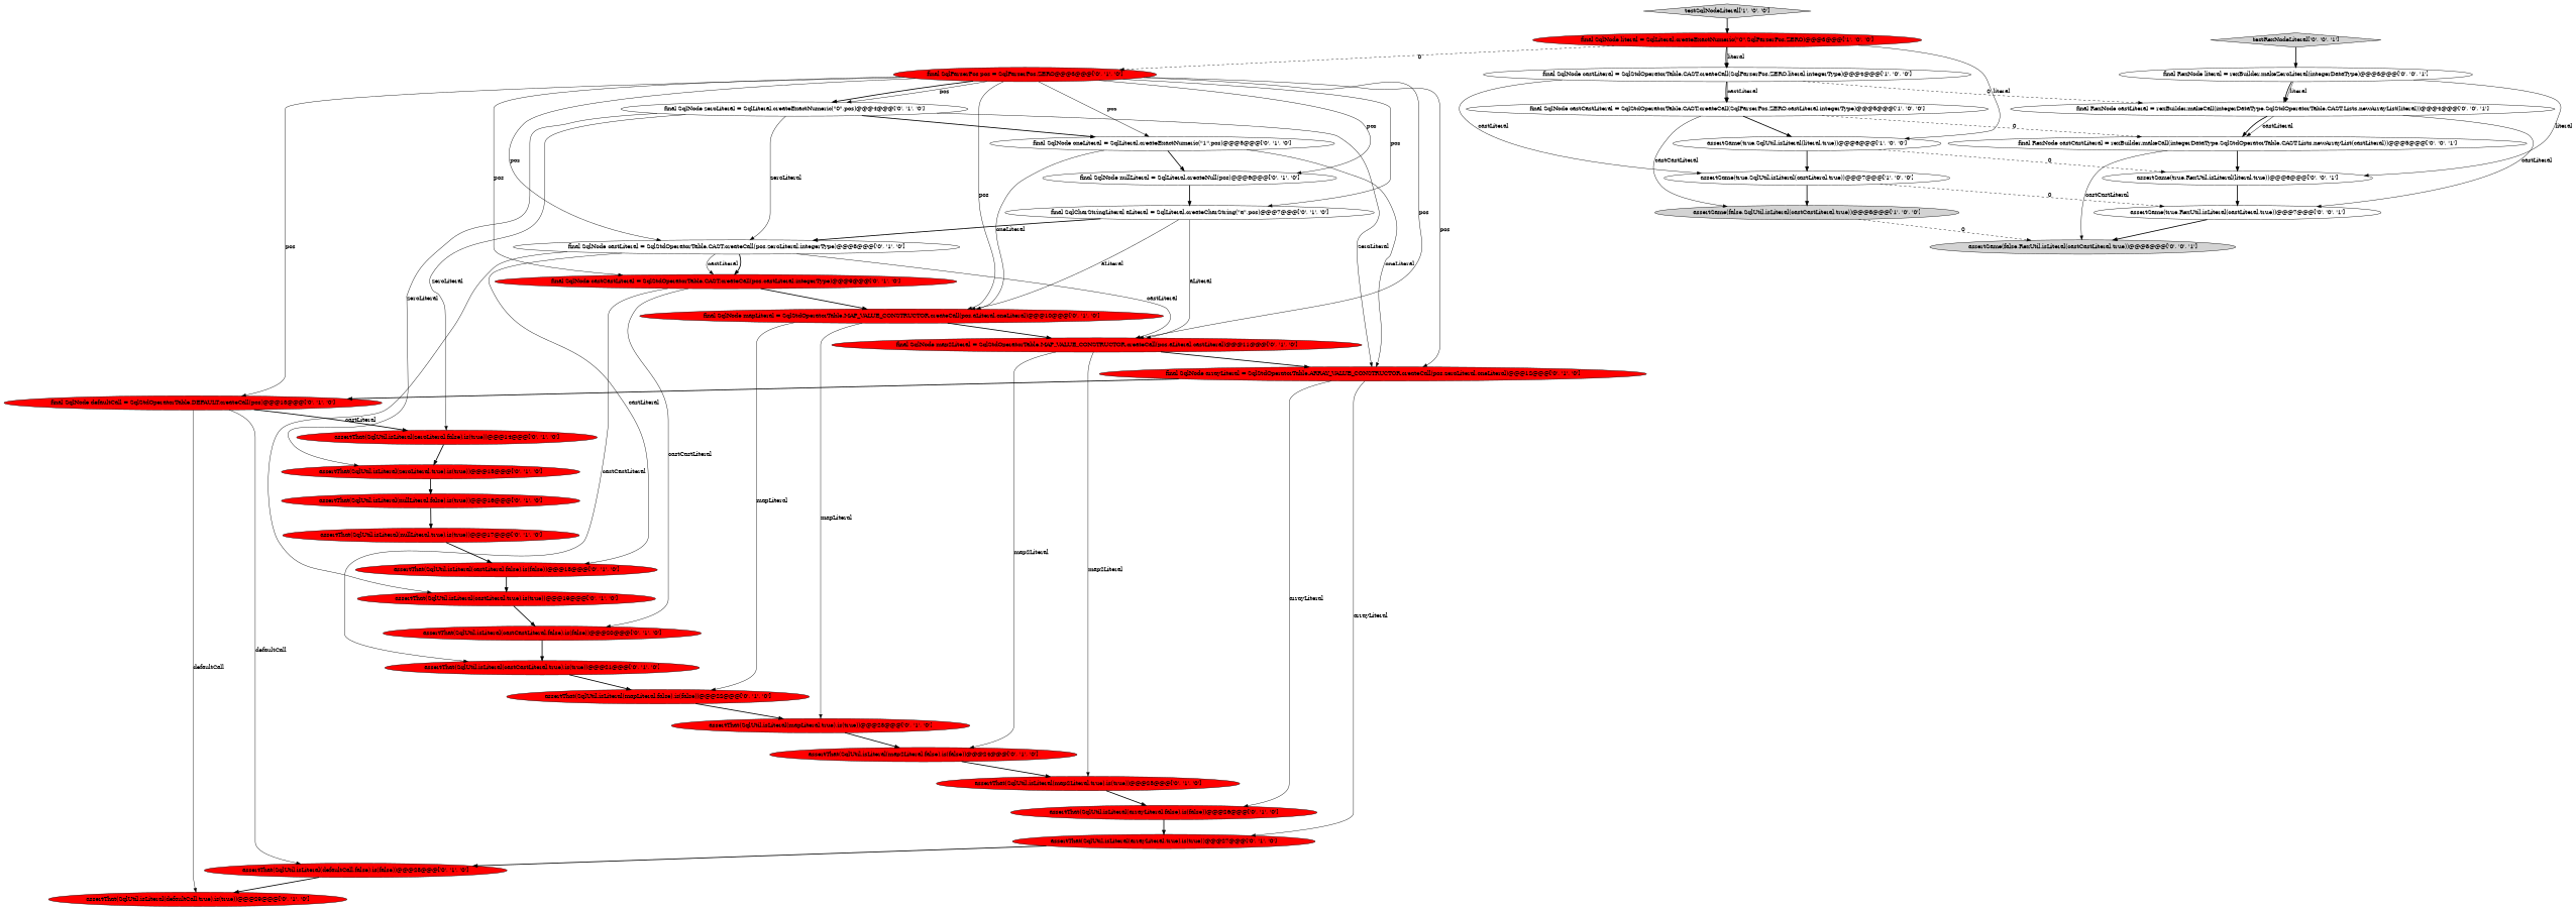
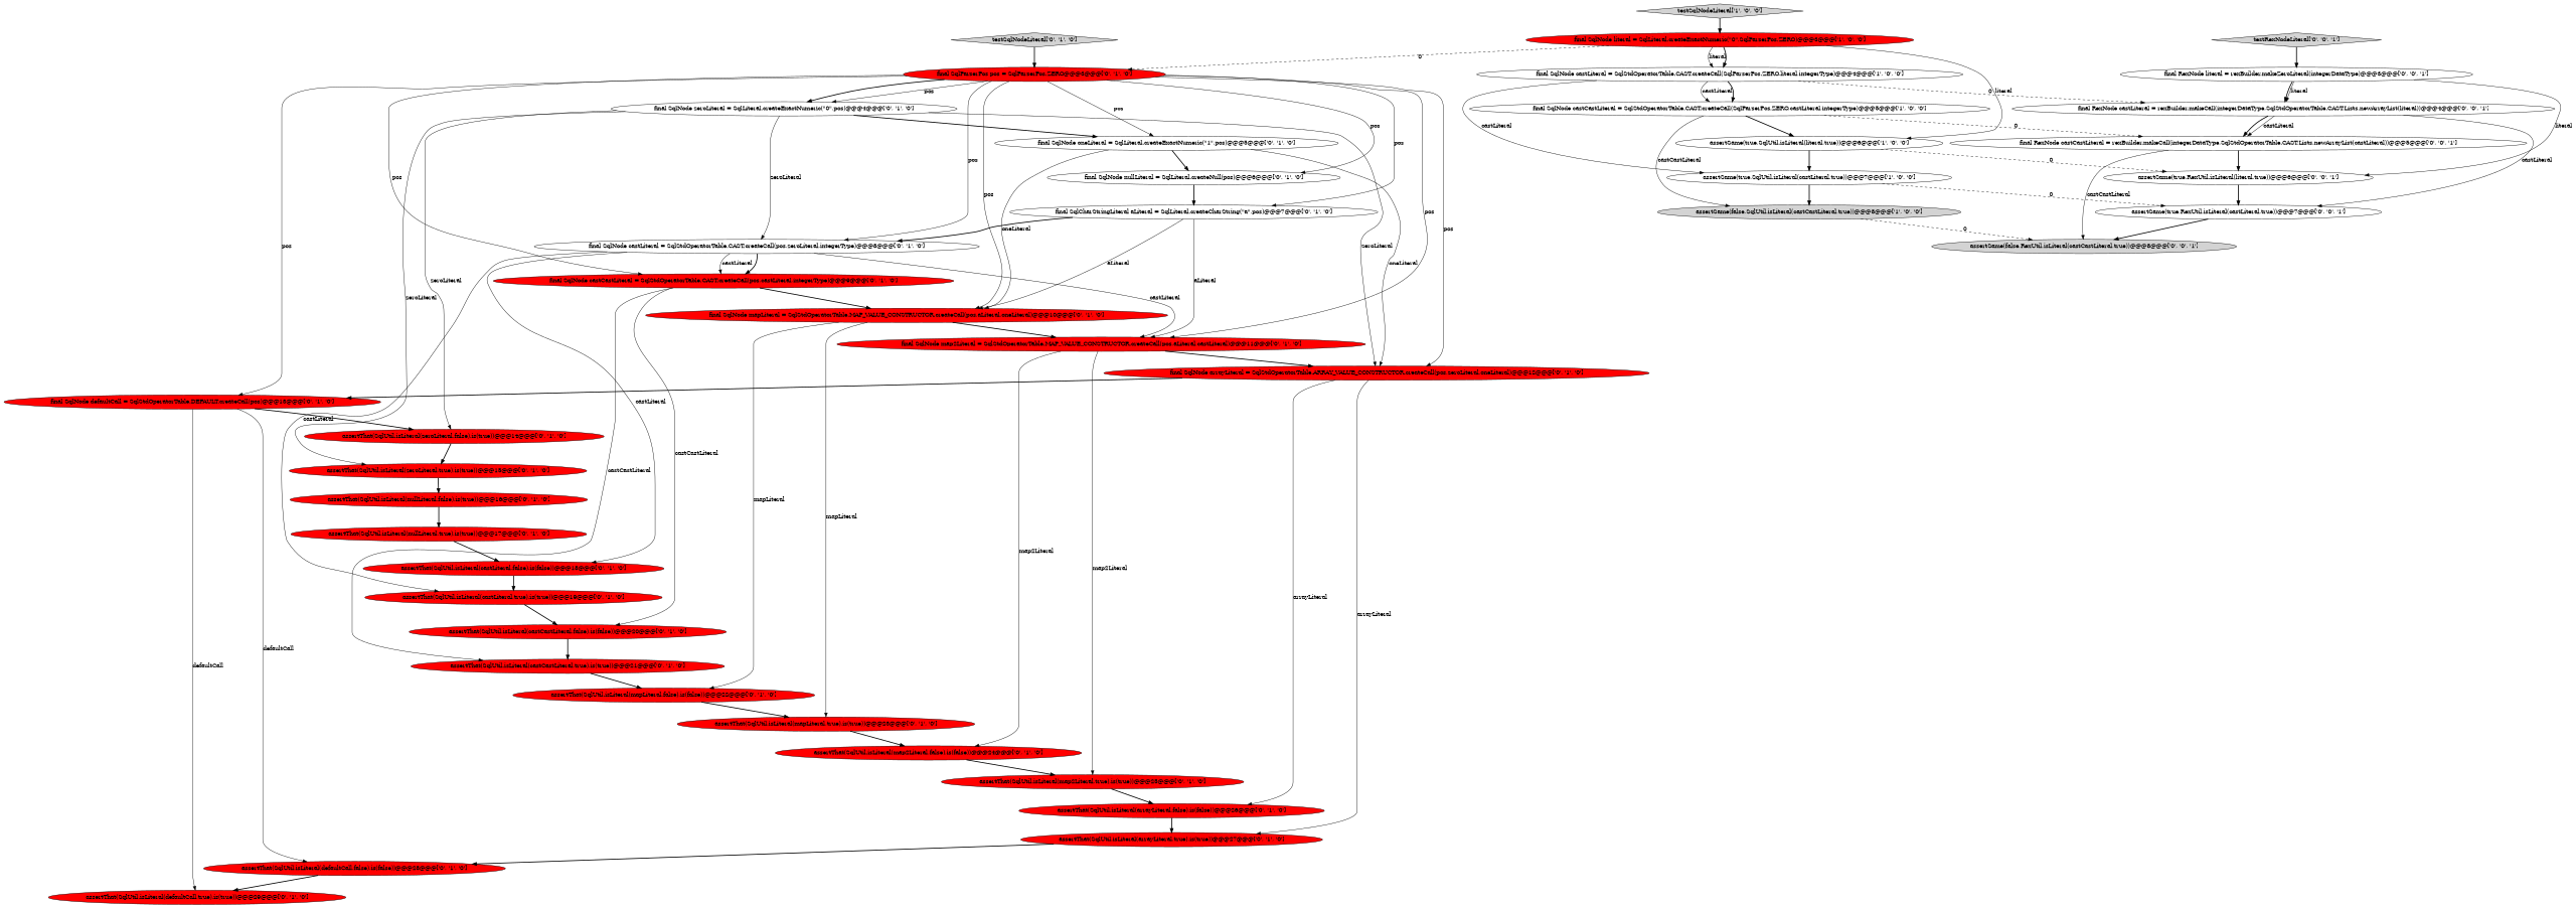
  digraph {
    node [fillcolor=red shape=ellipse style=filled]
    edge [style=solid]
    n1 [label="assertThat(SqlUtil.isLiteral(castLiteral,false),is(false))@@@18@@@['0', '1', '0']"]
    n2 [label="assertThat(SqlUtil.isLiteral(castLiteral,true),is(true))@@@19@@@['0', '1', '0']"]
    n3 [label="assertThat(SqlUtil.isLiteral(defaultCall,true),is(true))@@@29@@@['0', '1', '0']"]
    n4 [fillcolor=white label="assertSame(true,SqlUtil.isLiteral(castLiteral,true))@@@7@@@['1', '0', '0']"]
    n5 [fillcolor=lightgray label="assertSame(false,SqlUtil.isLiteral(castCastLiteral,true))@@@8@@@['1', '0', '0']"]
    n6 [fillcolor=white label="assertSame(true,RexUtil.isLiteral(castLiteral,true))@@@7@@@['0', '0', '1']"]
    n7 [fillcolor=white label="final SqlNode castLiteral = SqlStdOperatorTable.CAST.createCall(pos,zeroLiteral,integerType)@@@8@@@['0', '1', '0']"]
    n8 [label="final SqlNode castCastLiteral = SqlStdOperatorTable.CAST.createCall(pos,castLiteral,integerType)@@@9@@@['0', '1', '0']"]
    n9 [label="final SqlNode map2Literal = SqlStdOperatorTable.MAP_VALUE_CONSTRUCTOR.createCall(pos,aLiteral,castLiteral)@@@11@@@['0', '1', '0']"]
    n10 [label="assertThat(SqlUtil.isLiteral(castCastLiteral,true),is(true))@@@21@@@['0', '1', '0']"]
    n11 [label="assertThat(SqlUtil.isLiteral(mapLiteral,false),is(false))@@@22@@@['0', '1', '0']"]
    n12 [label="assertThat(SqlUtil.isLiteral(castCastLiteral,false),is(false))@@@20@@@['0', '1', '0']"]
    n13 [label="final SqlNode mapLiteral = SqlStdOperatorTable.MAP_VALUE_CONSTRUCTOR.createCall(pos,aLiteral,oneLiteral)@@@10@@@['0', '1', '0']"]
    n14 [label="assertThat(SqlUtil.isLiteral(map2Literal,true),is(true))@@@25@@@['0', '1', '0']"]
    n15 [label="assertThat(SqlUtil.isLiteral(arrayLiteral,false),is(false))@@@26@@@['0', '1', '0']"]
    n16 [label="final SqlNode literal = SqlLiteral.createExactNumeric(\"0\",SqlParserPos.ZERO)@@@3@@@['1', '0', '0']"]
    n17 [label="final SqlParserPos pos = SqlParserPos.ZERO@@@3@@@['0', '1', '0']"]
    n18 [fillcolor=white label="final SqlNode castLiteral = SqlStdOperatorTable.CAST.createCall(SqlParserPos.ZERO,literal,integerType)@@@4@@@['1', '0', '0']"]
    n19 [fillcolor=white label="assertSame(true,SqlUtil.isLiteral(literal,true))@@@6@@@['1', '0', '0']"]
    n20 [fillcolor=white label="final SqlNode nullLiteral = SqlLiteral.createNull(pos)@@@6@@@['0', '1', '0']"]
    n21 [label="final SqlNode defaultCall = SqlStdOperatorTable.DEFAULT.createCall(pos)@@@13@@@['0', '1', '0']"]
    n22 [label="final SqlNode arrayLiteral = SqlStdOperatorTable.ARRAY_VALUE_CONSTRUCTOR.createCall(pos,zeroLiteral,oneLiteral)@@@12@@@['0', '1', '0']"]
    n23 [fillcolor=white label="final SqlNode zeroLiteral = SqlLiteral.createExactNumeric(\"0\",pos)@@@4@@@['0', '1', '0']"]
    n24 [fillcolor=white label="final SqlNode oneLiteral = SqlLiteral.createExactNumeric(\"1\",pos)@@@5@@@['0', '1', '0']"]
    n25 [fillcolor=white label="final SqlCharStringLiteral aLiteral = SqlLiteral.createCharString(\"a\",pos)@@@7@@@['0', '1', '0']"]
    n26 [label="assertThat(SqlUtil.isLiteral(arrayLiteral,true),is(true))@@@27@@@['0', '1', '0']"]
    n27 [fillcolor=lightgray label="testRexNodeLiteral['0', '0', '1']" shape=diamond]
    n28 [fillcolor=white label="final RexNode literal = rexBuilder.makeZeroLiteral(integerDataType)@@@3@@@['0', '0', '1']"]
    n29 [fillcolor=white label="assertSame(true,RexUtil.isLiteral(literal,true))@@@6@@@['0', '0', '1']"]
    n30 [label="assertThat(SqlUtil.isLiteral(nullLiteral,false),is(true))@@@16@@@['0', '1', '0']"]
    n31 [label="assertThat(SqlUtil.isLiteral(nullLiteral,true),is(true))@@@17@@@['0', '1', '0']"]
    n32 [label="assertThat(SqlUtil.isLiteral(defaultCall,false),is(false))@@@28@@@['0', '1', '0']"]
    n33 [label="assertThat(SqlUtil.isLiteral(zeroLiteral,false),is(true))@@@14@@@['0', '1', '0']"]
    n34 [fillcolor=lightgray label="assertSame(false,RexUtil.isLiteral(castCastLiteral,true))@@@8@@@['0', '0', '1']"]
    n35 [fillcolor=lightgray label="testSqlNodeLiteral['1', '0', '0']" shape=diamond]
    n36 [label="assertThat(SqlUtil.isLiteral(mapLiteral,true),is(true))@@@23@@@['0', '1', '0']"]
    n37 [label="assertThat(SqlUtil.isLiteral(map2Literal,false),is(false))@@@24@@@['0', '1', '0']"]
    n38 [fillcolor=white label="final SqlNode castCastLiteral = SqlStdOperatorTable.CAST.createCall(SqlParserPos.ZERO,castLiteral,integerType)@@@5@@@['1', '0', '0']"]
    n39 [fillcolor=white label="final RexNode castLiteral = rexBuilder.makeCall(integerDataType,SqlStdOperatorTable.CAST,Lists.newArrayList(literal))@@@4@@@['0', '0', '1']"]
    n40 [fillcolor=white label="final RexNode castCastLiteral = rexBuilder.makeCall(integerDataType,SqlStdOperatorTable.CAST,Lists.newArrayList(castLiteral))@@@5@@@['0', '0', '1']"]
+   n41 [fillcolor=lightgray label="testSqlNodeLiteral['0', '1', '0']" shape=diamond]
    n42 [label="assertThat(SqlUtil.isLiteral(zeroLiteral,true),is(true))@@@15@@@['0', '1', '0']"]
    n1 -> n2 [style=bold]
    n2 -> n12 [style=bold]
    n4 -> n5 [style=bold]
    n4 -> n6 [label=0 style=dashed]
    n5 -> n34 [label=0 style=dashed]
    n6 -> n34 [style=bold]
    n7 -> n1 [label=castLiteral]
    n7 -> n2 [label=castLiteral]
    n7 -> n8 [style=bold]
    n7 -> n8 [label=castLiteral]
    n7 -> n9 [label=castLiteral]
    n8 -> n10 [label=castCastLiteral]
    n8 -> n12 [label=castCastLiteral]
    n8 -> n13 [style=bold]
    n9 -> n14 [label=map2Literal]
    n9 -> n22 [style=bold]
    n9 -> n37 [label=map2Literal]
    n10 -> n11 [style=bold]
    n11 -> n36 [style=bold]
    n12 -> n10 [style=bold]
    n13 -> n9 [style=bold]
    n13 -> n11 [label=mapLiteral]
    n13 -> n36 [label=mapLiteral]
    n14 -> n15 [style=bold]
    n15 -> n26 [style=bold]
    n16 -> n17 [label=0 style=dashed]
    n16 -> n18 [label=literal]
    n16 -> n18 [style=bold]
    n16 -> n19 [label=literal]
    n17 -> n7 [label=pos]
    n17 -> n8 [label=pos]
    n17 -> n9 [label=pos]
    n17 -> n13 [label=pos]
    n17 -> n20 [label=pos]
    n17 -> n21 [label=pos]
    n17 -> n22 [label=pos]
    n17 -> n23 [style=bold]
    n17 -> n23 [label=pos]
    n17 -> n24 [label=pos]
    n17 -> n25 [label=pos]
    n18 -> n4 [label=castLiteral]
    n18 -> n38 [label=castLiteral]
    n18 -> n38 [style=bold]
    n18 -> n39 [label=0 style=dashed]
    n19 -> n4 [style=bold]
    n19 -> n29 [label=0 style=dashed]
    n20 -> n25 [style=bold]
    n21 -> n3 [label=defaultCall]
    n21 -> n32 [label=defaultCall]
    n21 -> n33 [style=bold]
    n22 -> n15 [label=arrayLiteral]
    n22 -> n21 [style=bold]
    n22 -> n26 [label=arrayLiteral]
    n23 -> n7 [label=zeroLiteral]
    n23 -> n22 [label=zeroLiteral]
    n23 -> n24 [style=bold]
    n23 -> n33 [label=zeroLiteral]
    n23 -> n42 [label=zeroLiteral]
    n24 -> n13 [label=oneLiteral]
    n24 -> n20 [style=bold]
    n24 -> n22 [label=oneLiteral]
    n25 -> n7 [style=bold]
    n25 -> n9 [label=aLiteral]
    n25 -> n13 [label=aLiteral]
    n26 -> n32 [style=bold]
    n27 -> n28 [style=bold]
    n28 -> n29 [label=literal]
    n28 -> n39 [style=bold]
    n28 -> n39 [label=literal]
    n29 -> n6 [style=bold]
    n30 -> n31 [style=bold]
    n31 -> n1 [style=bold]
    n32 -> n3 [style=bold]
    n33 -> n42 [style=bold]
    n35 -> n16 [style=bold]
    n36 -> n37 [style=bold]
    n37 -> n14 [style=bold]
    n38 -> n5 [label=castCastLiteral]
    n38 -> n19 [style=bold]
    n38 -> n40 [label=0 style=dashed]
    n39 -> n6 [label=castLiteral]
    n39 -> n40 [label=castLiteral]
    n39 -> n40 [style=bold]
    n40 -> n29 [style=bold]
    n40 -> n34 [label=castCastLiteral]
+   n41 -> n17 [style=bold]
    n42 -> n30 [style=bold]
  }
